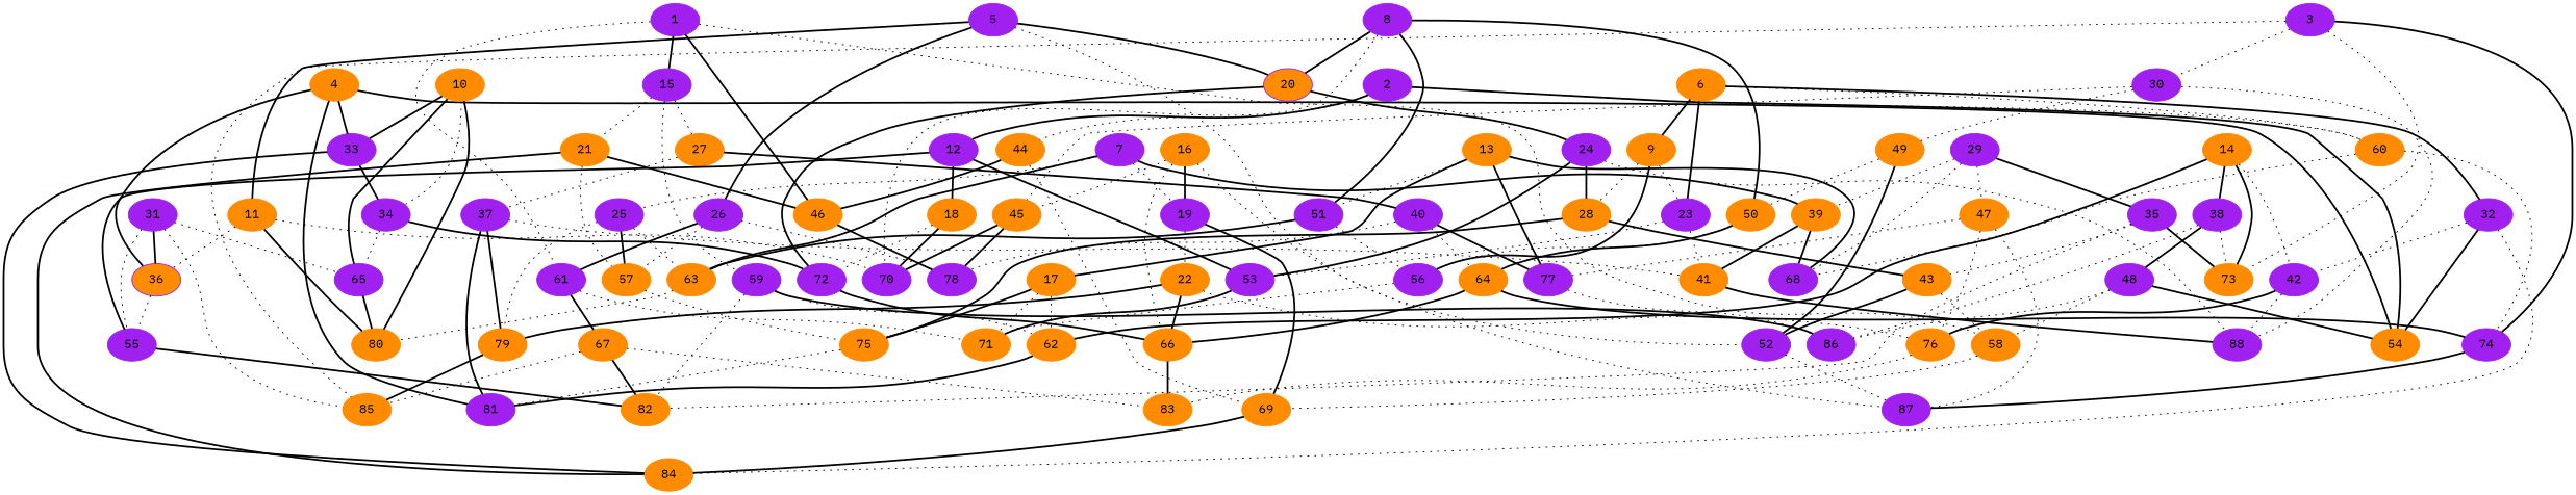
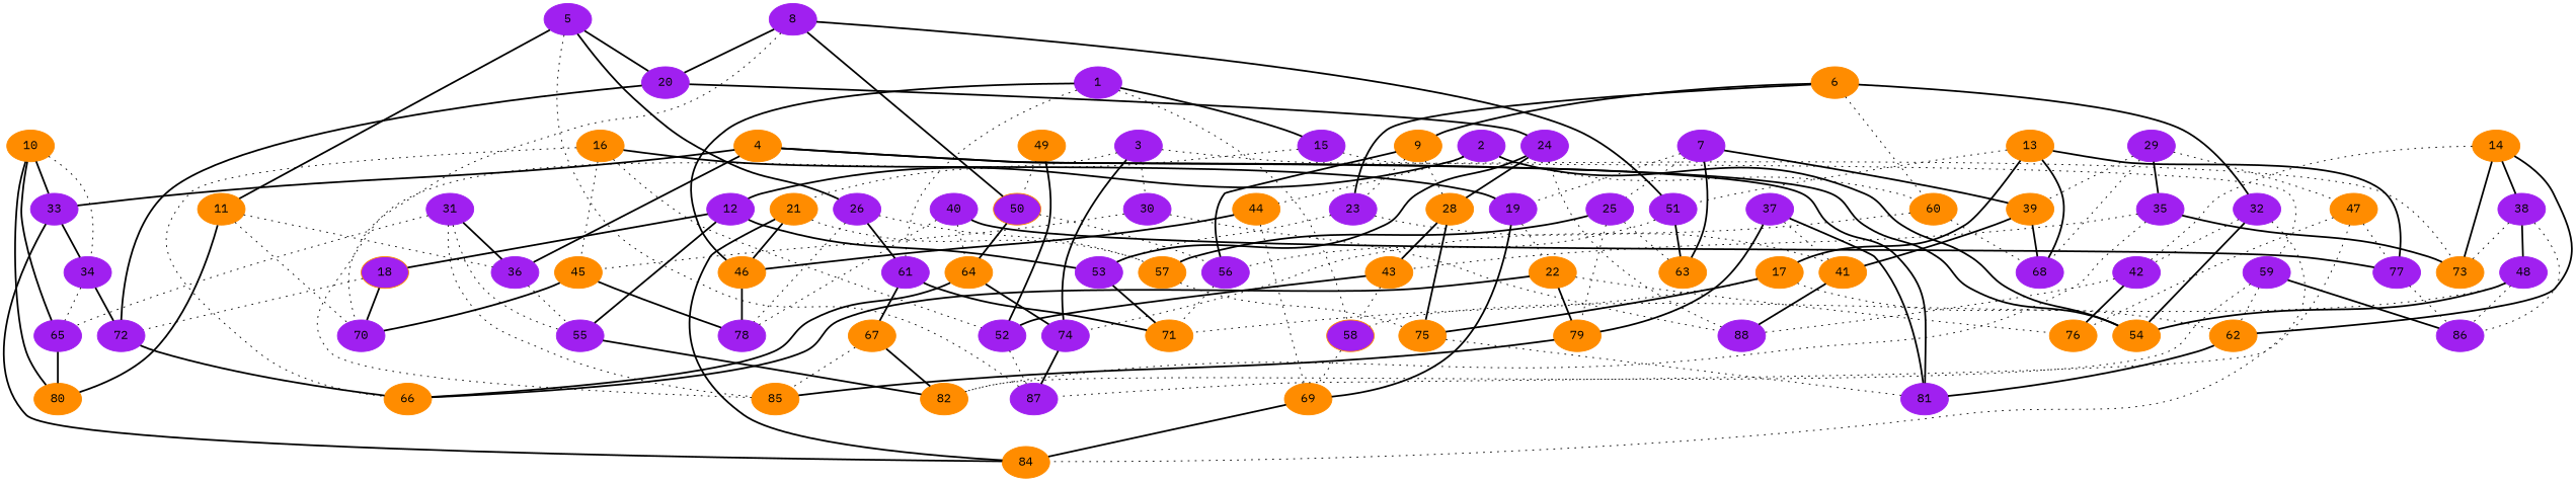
  graph {
    fontname="IBM Plex Mono"
    node [color=purple fontname="IBM Plex Mono" style=filled]
    edge [fontname="IBM Plex Mono" style=bold]
    1
    15
    46 [color=darkorange]
-   58 [color=darkorange]
+   58 [color=darkorange fillcolor=purple]
    61
    21 [color=darkorange]
-   27 [color=darkorange]
    59
    78
    69 [color=darkorange]
    71 [color=darkorange]
    67 [color=darkorange]
    2
    12
    44 [color=darkorange]
    54 [color=darkorange]
    60 [color=darkorange]
-   18 [color=darkorange]
+   18 [color=darkorange fillcolor=purple]
    53
    55
    74
    68
    3
    30
    73 [color=darkorange]
    85 [color=darkorange]
    45 [color=darkorange]
    49 [color=darkorange]
    88
    87
    4 [color=darkorange]
    33
-   36 [fillcolor=darkorange]
+   36
    81
    34
    84 [color=darkorange]
    11 [color=darkorange]
    5
-   20 [fillcolor=darkorange]
+   20
    26
    70
    80 [color=darkorange]
    72
    24
    57 [color=darkorange]
    6 [color=darkorange]
    9 [color=darkorange]
    23
    32
    28 [color=darkorange]
    56
    41 [color=darkorange]
    42
    7
    19
    25
    39 [color=darkorange]
    63 [color=darkorange]
    22 [color=darkorange]
    79 [color=darkorange]
    8
-   50 [color=darkorange]
+   50 [color=darkorange fillcolor=purple]
    51
    64 [color=darkorange]
    75 [color=darkorange]
    43 [color=darkorange]
    10 [color=darkorange]
    65
    82 [color=darkorange]
    13 [color=darkorange]
    17 [color=darkorange]
    77
    62 [color=darkorange]
    86
    14 [color=darkorange]
    38
    48
    76 [color=darkorange]
    37
    40
    16 [color=darkorange]
    52
    66 [color=darkorange]
-   83 [color=darkorange]
    29
    35
    47 [color=darkorange]
    31
    1 -- 15
    1 -- 46
    1 -- 58 [style=dotted]
    1 -- 61 [style=dotted]
    15 -- 21 [style=dotted]
-   15 -- 27 [style=dotted]
    15 -- 59 [style=dotted]
    46 -- 78
    58 -- 69 [style=dotted]
-   61 -- 71 [style=dotted]
+   61 -- 71
    61 -- 67
    21 -- 46
    21 -- 84
    21 -- 57 [style=dotted]
-   27 -- 37 [style=dotted]
-   27 -- 40
    59 -- 82 [style=dotted]
    59 -- 62 [style=dotted]
    59 -- 86
    69 -- 84
    67 -- 85 [style=dotted]
    67 -- 82
-   67 -- 83 [style=dotted]
    2 -- 12
    2 -- 44 [style=dotted]
    2 -- 54
    2 -- 60 [style=dotted]
    12 -- 18
    12 -- 53
    12 -- 55
    44 -- 46
    44 -- 69 [style=dotted]
    60 -- 74 [style=dotted]
    60 -- 68 [style=dotted]
    18 -- 70
    18 -- 72 [style=dotted]
    53 -- 71
    55 -- 82
    74 -- 87
    3 -- 74
    3 -- 30 [style=dotted]
    3 -- 73 [style=dotted]
    3 -- 85 [style=dotted]
    30 -- 45 [style=dotted]
-   30 -- 49 [style=dotted]
    30 -- 88 [style=dotted]
    45 -- 78
    45 -- 70
    49 -- 50 [style=dotted]
    49 -- 52
    4 -- 54
    4 -- 33
    4 -- 36
    4 -- 81
    33 -- 34
    33 -- 84
    36 -- 55 [style=dotted]
    34 -- 72
    34 -- 65 [style=dotted]
    11 -- 36 [style=dotted]
    11 -- 70 [style=dotted]
    11 -- 80
    5 -- 87 [style=dotted]
    5 -- 11
    5 -- 20
    5 -- 26
    20 -- 72
    20 -- 24
    26 -- 61
    26 -- 78 [style=dotted]
    26 -- 57 [style=dotted]
    72 -- 66
    24 -- 53
    24 -- 88 [style=dotted]
    24 -- 28
    57 -- 75 [style=dotted]
    6 -- 60 [style=dotted]
    6 -- 9
    6 -- 23
    6 -- 32
    9 -- 23 [style=dotted]
    9 -- 28 [style=dotted]
    9 -- 56
    23 -- 53 [style=dotted]
    23 -- 41 [style=dotted]
    32 -- 54
    32 -- 84 [style=dotted]
    32 -- 42 [style=dotted]
    28 -- 75
    28 -- 43
    56 -- 71 [style=dotted]
    41 -- 88
    42 -- 88 [style=dotted]
    42 -- 76
    7 -- 19 [style=dotted]
    7 -- 25 [style=dotted]
    7 -- 39
    7 -- 63
    19 -- 69
    19 -- 22 [style=dotted]
    25 -- 57
    25 -- 63 [style=dotted]
    25 -- 79 [style=dotted]
    39 -- 68
    39 -- 41
-   63 -- 80 [style=dotted]
    22 -- 79
    22 -- 76 [style=dotted]
    22 -- 66
    79 -- 85
    8 -- 20
    8 -- 70 [style=dotted]
    8 -- 50
    8 -- 51
    50 -- 56 [style=dotted]
    50 -- 64
    51 -- 56 [style=dotted]
    51 -- 63
    64 -- 74
    64 -- 66
    75 -- 81 [style=dotted]
    43 -- 58 [style=dotted]
    43 -- 52
    10 -- 33
    10 -- 34 [style=dotted]
    10 -- 80
    10 -- 65
    65 -- 80
    13 -- 68
    13 -- 51 [style=dotted]
    13 -- 17
    13 -- 77
    17 -- 71 [style=dotted]
    17 -- 75
    17 -- 62 [style=dotted]
    77 -- 86 [style=dotted]
    62 -- 81
    14 -- 73
    14 -- 42 [style=dotted]
    14 -- 62
    14 -- 38
    38 -- 73 [style=dotted]
    38 -- 86 [style=dotted]
    38 -- 48
    48 -- 58 [style=dotted]
    48 -- 54
    48 -- 86 [style=dotted]
-   76 -- 83 [style=dotted]
    37 -- 81
    37 -- 41 [style=dotted]
    37 -- 79
    40 -- 78 [style=dotted]
    40 -- 64 [style=dotted]
    40 -- 77
    16 -- 45 [style=dotted]
    16 -- 19
    16 -- 52 [style=dotted]
    16 -- 66 [style=dotted]
    52 -- 87 [style=dotted]
-   66 -- 83
    29 -- 68 [style=dotted]
    29 -- 39 [style=dotted]
    29 -- 35
    29 -- 47 [style=dotted]
    35 -- 73
    35 -- 43 [style=dotted]
    35 -- 82 [style=dotted]
    47 -- 87 [style=dotted]
    47 -- 77 [style=dotted]
    47 -- 76 [style=dotted]
    31 -- 55 [style=dotted]
    31 -- 85 [style=dotted]
    31 -- 36
    31 -- 65 [style=dotted]
  }
